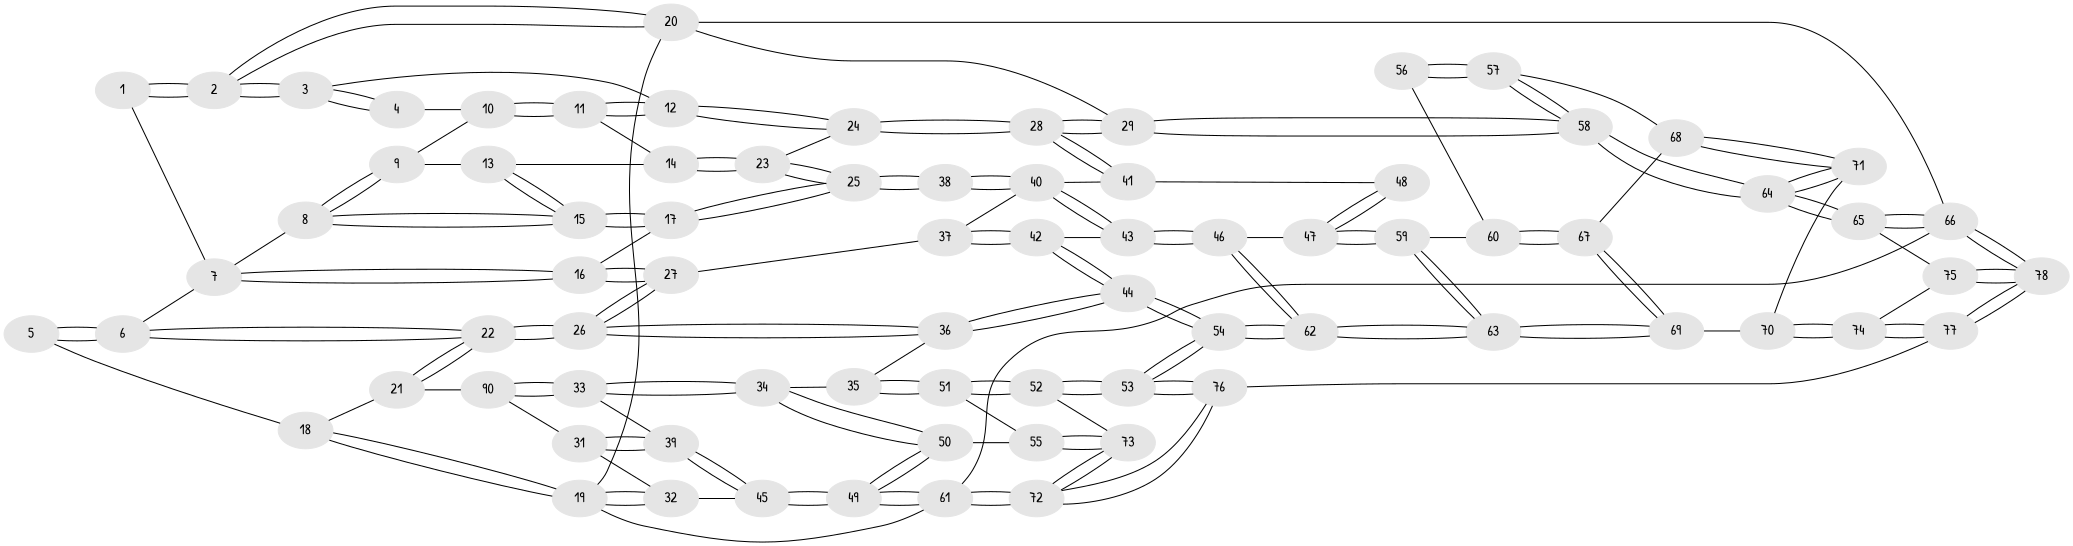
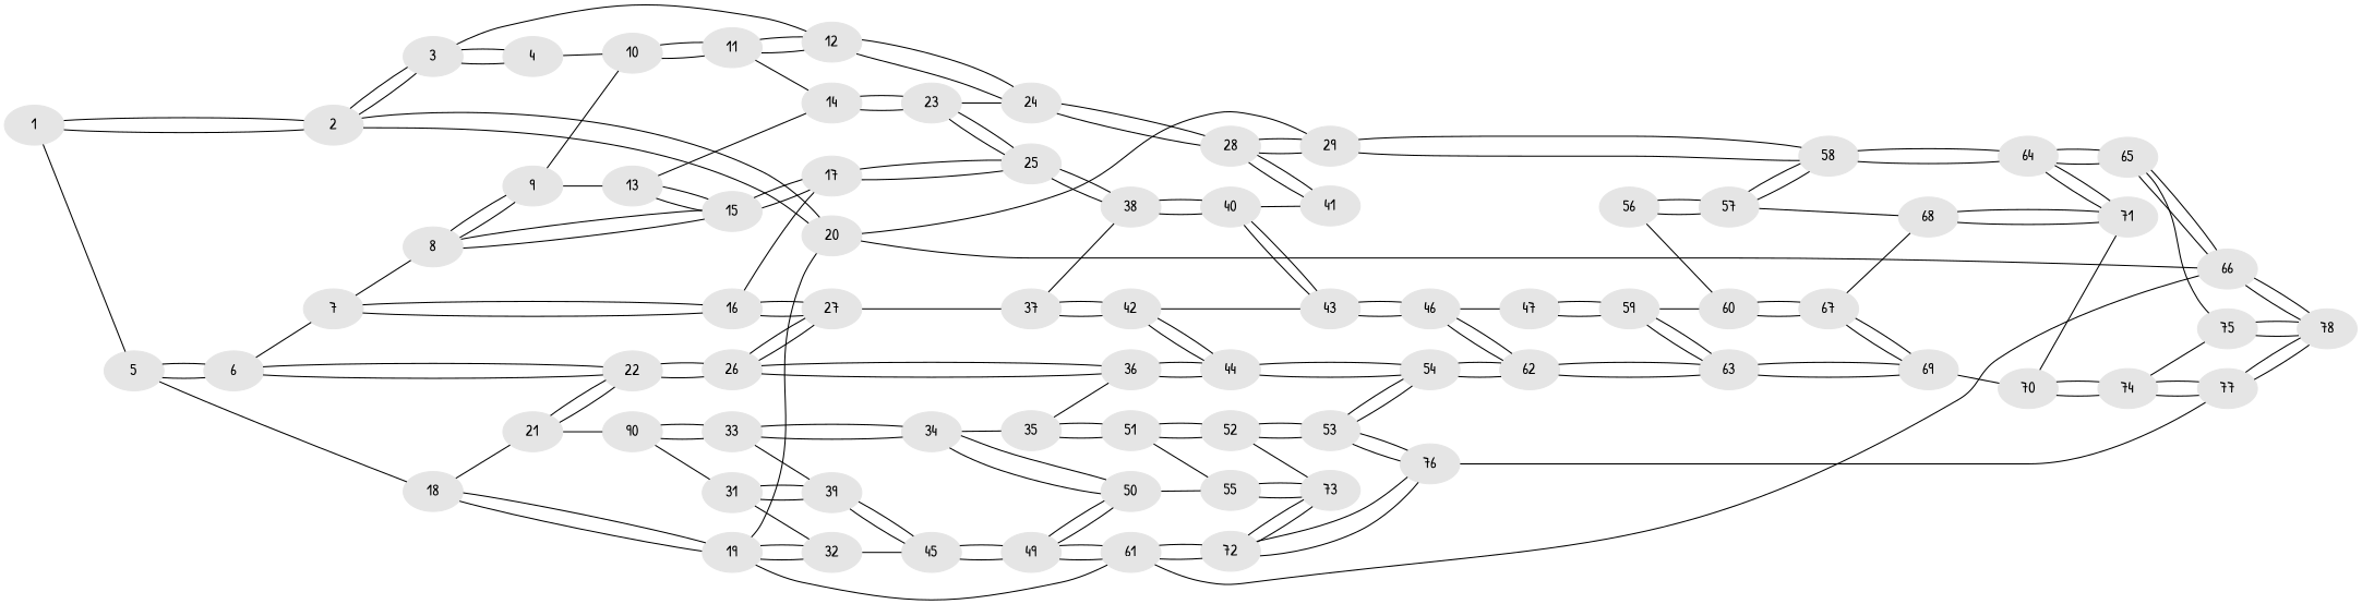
  graph {
    fontname="Patrick Hand"
    rankdir=LR
    node [color=gray90 fontname="Patrick Hand" style=filled]
    edge [fontname="Patrick Hand"]
    1
    2
    5
    3
    20
    6
    18
    4
    12
    29
    66
    10
    24
    11
    7
    22
    19
    21
    8
    16
    26
    9
    15
    17
    27
    13
    14
    23
    28
    25
    37
    38
    32
    61
    n35 [label=90]
    45
    72
    58
    78
    31
    33
    36
    41
    40
    44
    42
-   48
    64
    39
    34
    49
    35
    50
    51
    55
    52
    54
    43
    46
    47
    62
    59
    63
    60
    56
    57
    73
    53
    76
    77
    68
    67
    71
    65
    69
    70
    75
    74
    1 -- 2
    1 -- 2
-   1 -- 7
+   1 -- 5
    2 -- 3
    2 -- 3
    2 -- 20
    2 -- 20
    5 -- 6
    5 -- 6
    5 -- 18
    3 -- 4
    3 -- 4
    3 -- 12
    20 -- 29
    20 -- 66
    6 -- 7
    6 -- 22
    6 -- 22
    18 -- 19
    18 -- 19
    18 -- 21
    4 -- 10
    12 -- 24
    12 -- 24
    29 -- 58
    29 -- 58
    66 -- 78
    66 -- 78
    10 -- 11
    10 -- 11
    24 -- 28
    24 -- 28
    11 -- 12
    11 -- 12
    11 -- 14
    7 -- 8
    7 -- 16
    7 -- 16
    22 -- 26
    22 -- 26
    19 -- 20
    19 -- 32
    19 -- 32
    19 -- 61
    21 -- 22
    21 -- 22
    21 -- n35
    8 -- 9
    8 -- 9
    8 -- 15
    8 -- 15
    16 -- 17
    16 -- 27
    16 -- 27
    26 -- 27
    26 -- 27
    26 -- 36
    26 -- 36
    9 -- 10
    9 -- 13
    15 -- 17
    15 -- 17
    17 -- 25
    17 -- 25
    27 -- 37
    13 -- 15
    13 -- 15
    13 -- 14
    14 -- 23
    14 -- 23
    23 -- 24
    23 -- 25
    23 -- 25
    28 -- 29
    28 -- 29
    28 -- 41
    28 -- 41
    25 -- 38
    25 -- 38
-   37 -- 40
+   37 -- 38
    37 -- 42
    37 -- 42
    38 -- 40
    38 -- 40
    32 -- 45
    61 -- 66
    61 -- 72
    61 -- 72
    n35 -- 31
    n35 -- 33
    n35 -- 33
    45 -- 49
    45 -- 49
    72 -- 73
    72 -- 73
    72 -- 76
    72 -- 76
    58 -- 64
    58 -- 64
    31 -- 32
    31 -- 39
    31 -- 39
    33 -- 39
    33 -- 34
    33 -- 34
    36 -- 44
    36 -- 44
-   41 -- 48
    40 -- 41
    40 -- 43
    40 -- 43
    44 -- 54
    44 -- 54
    42 -- 44
    42 -- 44
    42 -- 43
    64 -- 71
    64 -- 71
    64 -- 65
    64 -- 65
    39 -- 45
    39 -- 45
    34 -- 35
    34 -- 50
    34 -- 50
    49 -- 61
    49 -- 61
    49 -- 50
    49 -- 50
    35 -- 36
    35 -- 51
    35 -- 51
    50 -- 55
    51 -- 55
    51 -- 52
    51 -- 52
    55 -- 73
    55 -- 73
    52 -- 73
    52 -- 53
    52 -- 53
    54 -- 62
    54 -- 62
    43 -- 46
    43 -- 46
    46 -- 47
    46 -- 62
    46 -- 62
-   47 -- 48
-   47 -- 48
    47 -- 59
    47 -- 59
    62 -- 63
    62 -- 63
    59 -- 63
    59 -- 63
    59 -- 60
    63 -- 69
    63 -- 69
    60 -- 67
    60 -- 67
    56 -- 60
    56 -- 57
    56 -- 57
    57 -- 58
    57 -- 58
    57 -- 68
    53 -- 54
    53 -- 54
    53 -- 76
    53 -- 76
    76 -- 77
    77 -- 78
    77 -- 78
    68 -- 71
    68 -- 71
    67 -- 68
    67 -- 69
    67 -- 69
    65 -- 66
    65 -- 66
    65 -- 75
    69 -- 70
    70 -- 71
    70 -- 74
    70 -- 74
    75 -- 78
    75 -- 78
    74 -- 77
    74 -- 77
    74 -- 75
  }
